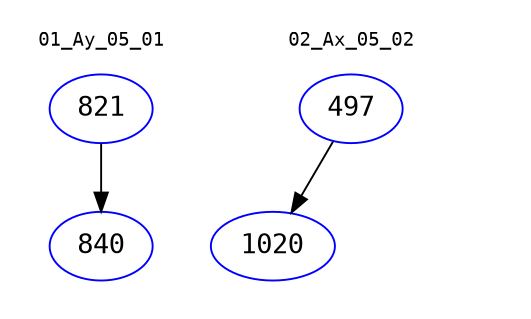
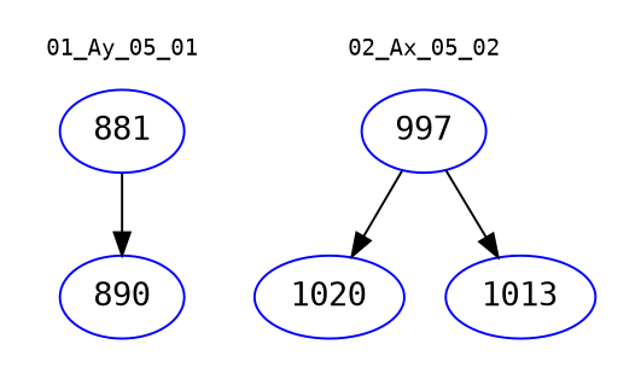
  digraph {
    fontname="DejaVu Sans Mono"
    node [color=blue fontname="DejaVu Sans Mono"]
    edge [color=black fontname="DejaVu Sans Mono"]
-   n1 [label=821]
-   n2 [label=840]
-   n3 [label=497]
+   n1 [label=881]
+   n2 [label=890]
+   n3 [label=997]
    n4 [label=1020]
+   n5 [label=1013]
    subgraph cluster_1 {
      color=white
      fontsize=10
      label="01_Ay_05_01"
      n1
      n2
    }
    subgraph cluster_2 {
      color=white
      fontsize=10
      label="02_Ax_05_02"
      n3
      n4
+     n5
    }
    n1 -> n2
    n3 -> n4
+   n3 -> n5
  }
